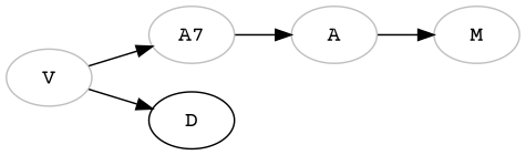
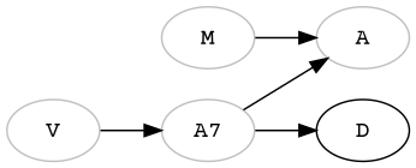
  digraph {
    fontname="Courier Prime"
    rankdir=LR
    node [color=grey fontname="Courier Prime"]
    edge [fontname="Courier Prime"]
    n1 [label=A7]
    V
    D [color=""]
    A
    M
    n1 -> A
    V -> n1
-   V -> D
-   A -> M
+   n1 -> D
+   M -> A
  }
